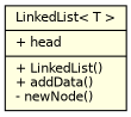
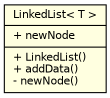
  digraph {
-   n1 [color=black fillcolor=lightyellow fontcolor=black fontname=Helvetica fontsize=10 height=0.2 label="{LinkedList\< T \>\n|+ head\l|+ LinkedList()\l+ addData()\l- newNode()\l}" shape=record style=filled width=0.4]
+   n1 [color=black fillcolor=lightyellow fontcolor=black fontname=Helvetica fontsize=10 height=0.2 label="{LinkedList\< T \>\n|+ newNode\l|+ LinkedList()\l+ addData()\l- newNode()\l}" shape=record style=filled width=0.4]
  }
